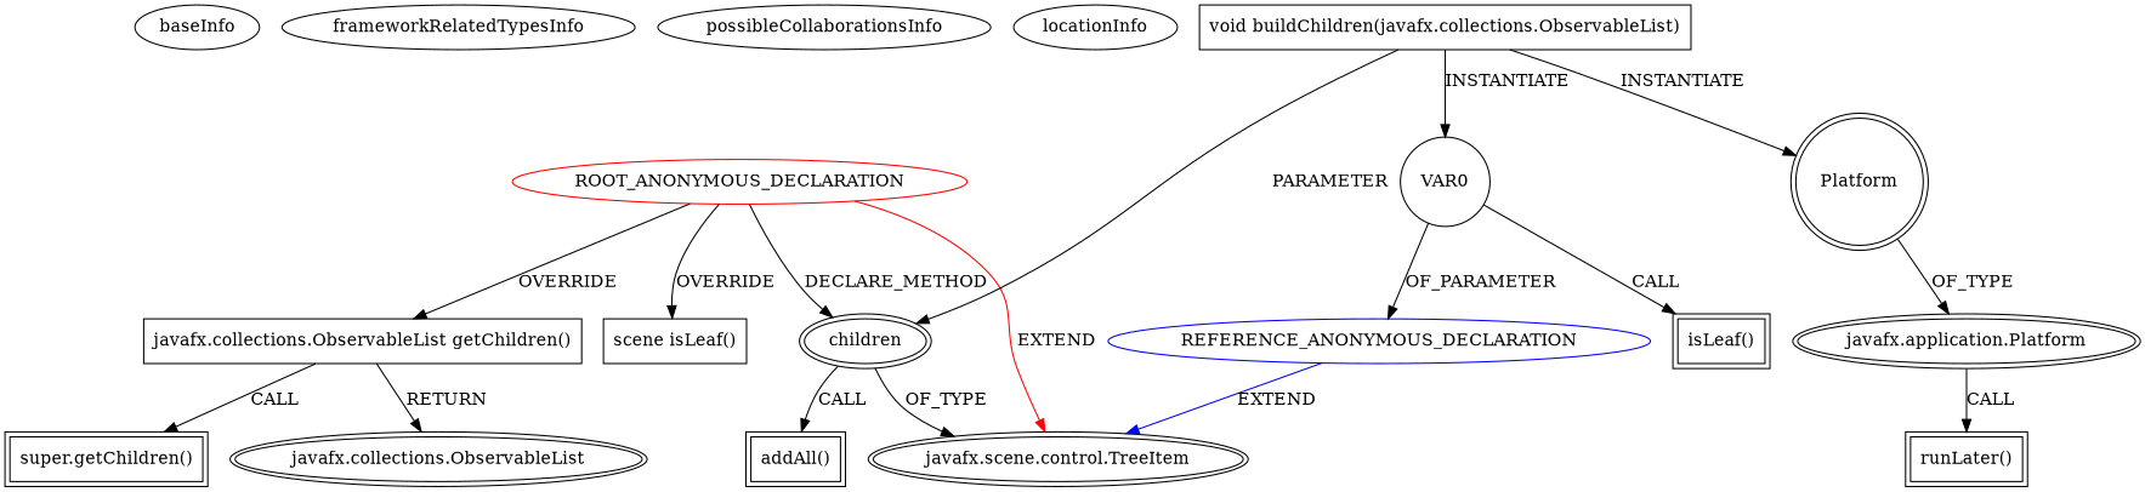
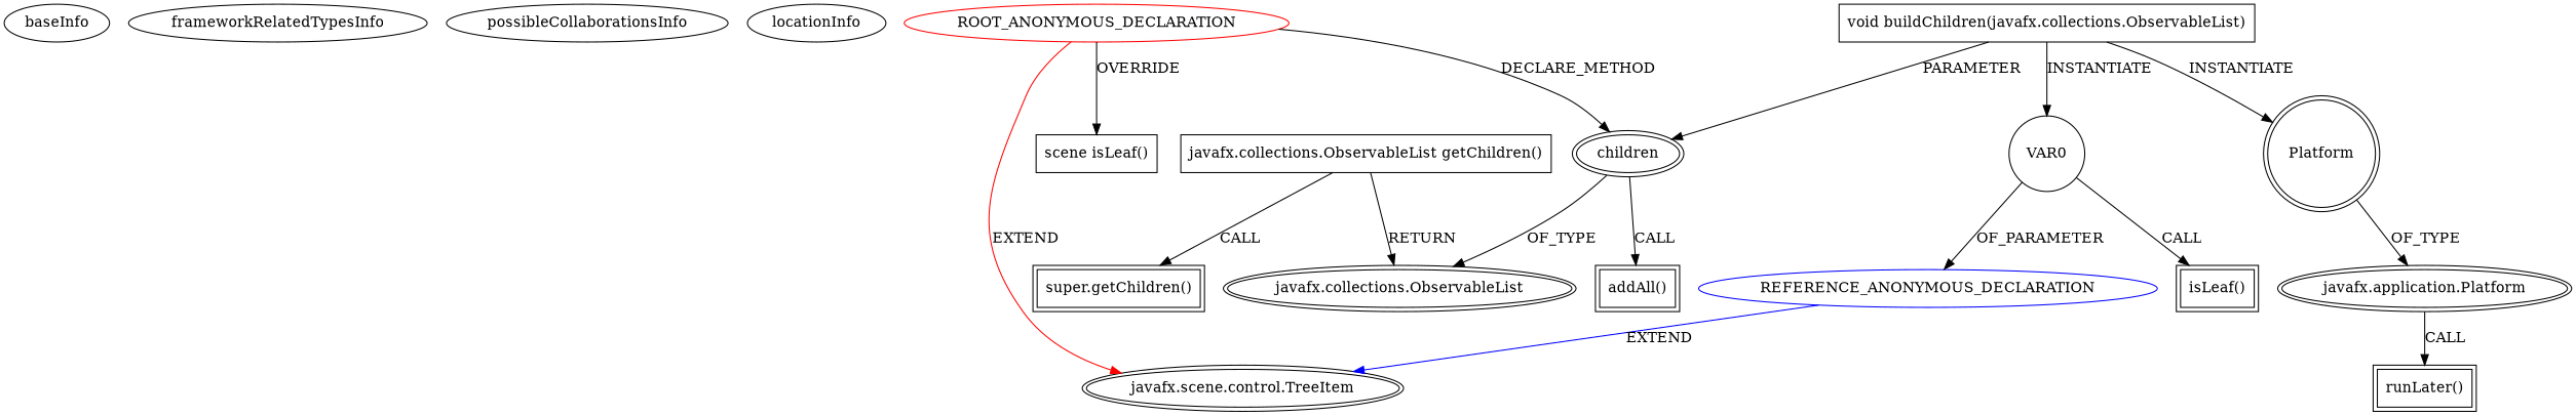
  digraph {
    node [isFrameworkType=true]
    baseInfo [category=extension_graph graphId=4067 isAnonymous=true possibleRelation=true isFrameworkType=""]
    frameworkRelatedTypesInfo [0="javafx.scene.control.TreeItem" isFrameworkType=""]
    possibleCollaborationsInfo [0="4067~CLIENT_METHOD_DECLARATION-METHOD_CALL-~javafx.scene.control.TreeItem ~javafx.scene.control.TreeItem ~true~true" isFrameworkType=""]
    locationInfo [contextSignature="javafx.scene.control.TreeItem createNode(java.lang.String)" filePath="/sannies-isoviewer-fx/isoviewer-fx-master/src/main/java/Example.java" graphId=4067 projectName="sannies-isoviewer-fx" isFrameworkType=""]
    n5 [color=red isFrameworkType=false label=ROOT_ANONYMOUS_DECLARATION vertexType=ROOT_ANONYMOUS_DECLARATION]
    n6 [label="javafx.scene.control.TreeItem" peripheries=2 vertexType=FRAMEWORK_CLASS_TYPE]
    n7 [isFrameworkType=false label="javafx.collections.ObservableList getChildren()" shape=box vertexType=OVERRIDING_METHOD_DECLARATION]
    n8 [isFrameworkType=false label="scene isLeaf()" shape=box vertexType=OVERRIDING_METHOD_DECLARATION]
    n9 [label=children peripheries=2 vertexType=PARAMETER_DECLARATION]
    n10 [label="javafx.collections.ObservableList" peripheries=2 vertexType=FRAMEWORK_INTERFACE_TYPE]
    n11 [label="super.getChildren()" peripheries=2 shape=box vertexType=SUPER_CALL]
    n12 [isFrameworkType=false label="void buildChildren(javafx.collections.ObservableList)" shape=box vertexType=CLIENT_METHOD_DECLARATION]
    n13 [isFrameworkType=false label=VAR0 shape=circle vertexType=VARIABLE_EXPRESION]
    n14 [label=Platform peripheries=2 shape=circle vertexType=VARIABLE_EXPRESION]
    n15 [label="addAll()" peripheries=2 shape=box vertexType=INSIDE_CALL]
    n16 [color=blue isFrameworkType=false label=REFERENCE_ANONYMOUS_DECLARATION vertexType=REFERENCE_ANONYMOUS_DECLARATION]
    n17 [label="isLeaf()" peripheries=2 shape=box vertexType=INSIDE_CALL]
    n18 [label="javafx.application.Platform" peripheries=2 vertexType=FRAMEWORK_CLASS_TYPE]
    n19 [label="runLater()" peripheries=2 shape=box vertexType=INSIDE_CALL]
    n5 -> n6 [color=red label=EXTEND]
-   n5 -> n7 [label=OVERRIDE]
    n5 -> n8 [label=OVERRIDE]
    n5 -> n9 [label=DECLARE_METHOD]
    n7 -> n10 [label=RETURN]
    n7 -> n11 [label=CALL]
-   n9 -> n6 [label=OF_TYPE]
+   n9 -> n10 [label=OF_TYPE]
    n9 -> n15 [label=CALL]
    n12 -> n9 [label=PARAMETER]
    n12 -> n13 [label=INSTANTIATE]
    n12 -> n14 [label=INSTANTIATE]
    n13 -> n16 [label=OF_PARAMETER]
    n13 -> n17 [label=CALL]
    n14 -> n18 [label=OF_TYPE]
    n16 -> n6 [color=blue label=EXTEND]
    n18 -> n19 [label=CALL]
  }
